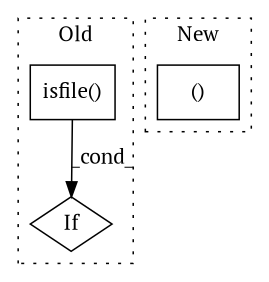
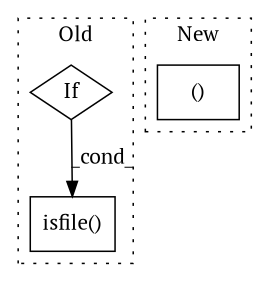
  digraph {
    fontname="PT Serif"
    node [shape=box fontname="PT Serif"]
    n1 [a=75 l="15,1" label="isfile()" s="879,911"]
    n2 [a=96 l=3 label=If s=876 shape=diamond]
    n3 [a=54 l=7 label="()" s=1782]
    subgraph cluster_1 {
      label=Old
      style=dotted
      n1
      n2
    }
    subgraph cluster_2 {
      label=New
      style=dotted
      n3
    }
-   n1 -> n2 [label=_cond_ fontname="PT Serif"]
+   n2 -> n1 [label=_cond_ fontname="PT Serif"]
  }
